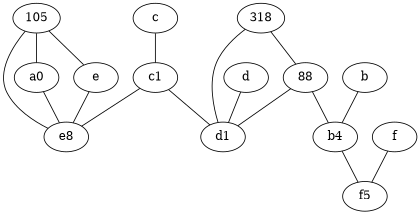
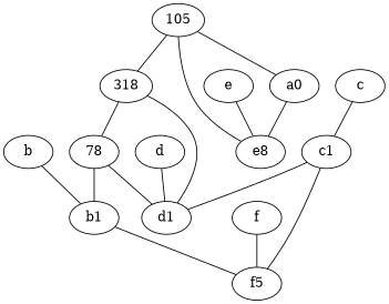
  graph {
    node [labelfontsize=50]
    n1 [label=f5]
-   b1 [label=b4]
+   b1
    c1
    d1
    n5 [label=318]
    105
    n7 [label=e8]
    n8 [label=a0]
-   88
+   88 [label=78]
    b
    d
    c
    e
    f
    b1 -- n1
-   c1 -- n7
+   c1 -- n1
    c1 -- d1
    n5 -- d1
    n5 -- 88
-   105 -- e
+   105 -- n5
    105 -- n7
    105 -- n8
    n8 -- n7
    88 -- b1
    88 -- d1
    b -- b1
    d -- d1
    c -- c1
    e -- n7
    f -- n1
  }
